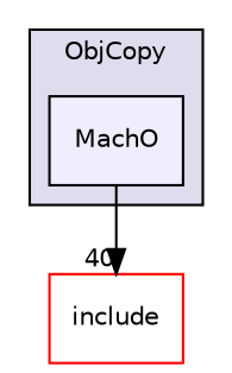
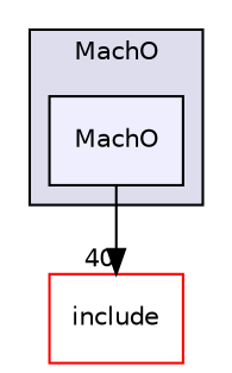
  digraph {
    compound=true
    node [fontname=Helvetica fontsize=10 shape=box]
    n1 [fillcolor="#eeeeff" label=MachO pencolor=black style=filled]
    n2 [color=red label=include]
    subgraph cluster_1 {
      bgcolor="#ddddee"
      fontname=Helvetica
      fontsize=10
-     label=ObjCopy
+     label=MachO
      pencolor=black
      n1
    }
    n1 -> n2 [headlabel=40 labeldistance=1.5 labelfontname=Helvetica labelfontsize=10]
  }
